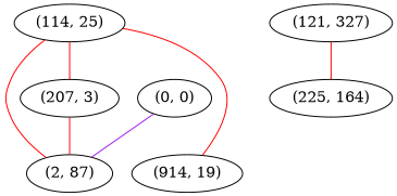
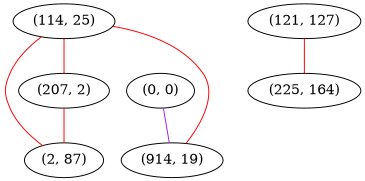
  graph {
    edge [color=red weight=1]
    "(0, 0)"
    "(2, 87)"
    "(114, 25)"
-   "(207, 2)" [label="(207, 3)"]
+   "(207, 2)"
    n5 [label="(914, 19)"]
-   "(121, 127)" [label="(121, 327)"]
+   "(121, 127)"
    "(225, 164)"
-   "(0, 0)" -- "(2, 87)" [color=purple weight=4]
+   "(0, 0)" -- n5 [color=purple weight=4]
    "(114, 25)" -- "(2, 87)"
    "(114, 25)" -- "(207, 2)"
    "(114, 25)" -- n5
    "(207, 2)" -- "(2, 87)"
    "(121, 127)" -- "(225, 164)"
  }
